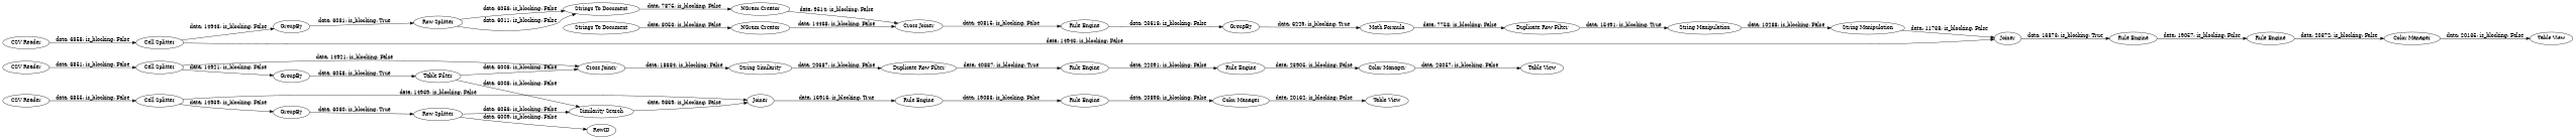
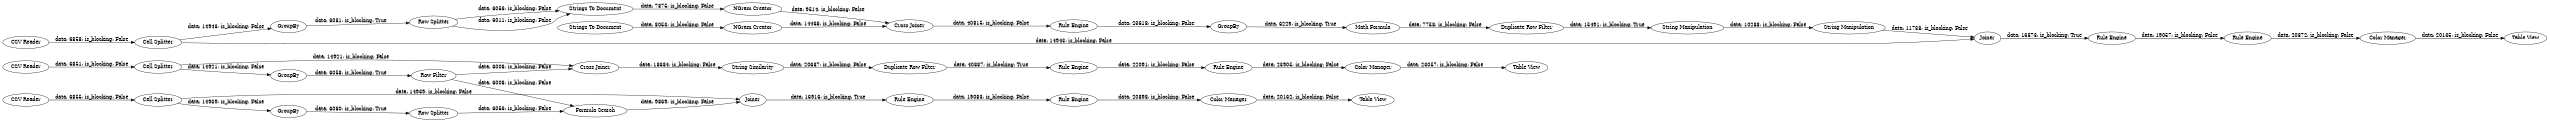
  digraph {
    rankdir=LR
    n1 [label="Duplicate Row Filter"]
    n2 [label="Rule Engine"]
    n3 [label="Rule Engine"]
    n4 [label="Duplicate Row Filter"]
    n5 [label="String Manipulation"]
    n6 [label="String Manipulation"]
    n7 [label=Joiner]
    n8 [label="Rule Engine"]
    n9 [label="Rule Engine"]
    n10 [label="NGram Creator"]
    n11 [label="Cross Joiner"]
    n12 [label="Rule Engine"]
    n13 [label="Strings To Document"]
    n14 [label="NGram Creator"]
    n15 [label="Color Manager"]
    n16 [label="Table View"]
    n17 [label="String Similarity"]
-   n18 [label="Similarity Search"]
+   n18 [label="Formula Search"]
    n19 [label=Joiner]
    n20 [label="Rule Engine"]
    n21 [label="Color Manager"]
    n22 [label=GroupBy]
    n23 [label="Row Splitter"]
    n24 [label="Strings To Document"]
    n25 [label="Table View"]
    n26 [label="CSV Reader"]
    n27 [label="Cell Splitter"]
    n28 [label="Color Manager"]
    n29 [label="Table View"]
    n30 [label=GroupBy]
    n31 [label="Math Formula"]
    n32 [label="Row Splitter"]
-   n33 [label=RowID]
    n34 [label="CSV Reader"]
    n35 [label="Cell Splitter"]
    n36 [label=GroupBy]
    n37 [label="Rule Engine"]
-   n38 [label="Table Filter"]
+   n38 [label="Row Filter"]
    n39 [label="Cross Joiner"]
    n40 [label=GroupBy]
    n41 [label="Cell Splitter"]
    n42 [label="CSV Reader"]
    n1 -> n2 [label="data: 40887; is_blocking: True"]
    n2 -> n3 [label="data: 22091; is_blocking: False"]
    n3 -> n15 [label="data: 23905; is_blocking: False"]
    n4 -> n5 [label="data: 15491; is_blocking: True"]
    n5 -> n6 [label="data: 10288; is_blocking: False"]
    n6 -> n7 [label="data: 11738; is_blocking: False"]
    n7 -> n8 [label="data: 16873; is_blocking: True"]
    n8 -> n9 [label="data: 19057; is_blocking: False"]
    n9 -> n21 [label="data: 20872; is_blocking: False"]
    n10 -> n11 [label="data: 14468; is_blocking: False"]
    n11 -> n12 [label="data: 40815; is_blocking: False"]
    n12 -> n30 [label="data: 23618; is_blocking: False"]
    n13 -> n10 [label="data: 8053; is_blocking: False"]
    n14 -> n11 [label="data: 9514; is_blocking: False"]
    n15 -> n16 [label="data: 23057; is_blocking: False"]
    n17 -> n1 [label="data: 20687; is_blocking: False"]
    n18 -> n19 [label="data: 9869; is_blocking: False"]
    n19 -> n20 [label="data: 16916; is_blocking: True"]
    n20 -> n37 [label="data: 19083; is_blocking: False"]
    n21 -> n25 [label="data: 20135; is_blocking: False"]
    n22 -> n23 [label="data: 6081; is_blocking: True"]
    n23 -> n24 [label="data: 6056; is_blocking: False"]
    n23 -> n24 [label="data: 6011; is_blocking: False"]
    n24 -> n14 [label="data: 7875; is_blocking: False"]
    n26 -> n27 [label="data: 6858; is_blocking: False"]
    n27 -> n7 [label="data: 14943; is_blocking: False"]
    n27 -> n22 [label="data: 14943; is_blocking: False"]
    n28 -> n29 [label="data: 20162; is_blocking: False"]
    n30 -> n31 [label="data: 6229; is_blocking: True"]
    n31 -> n4 [label="data: 7758; is_blocking: False"]
    n32 -> n18 [label="data: 6056; is_blocking: False"]
-   n32 -> n33 [label="data: 6009; is_blocking: False"]
    n34 -> n35 [label="data: 6855; is_blocking: False"]
    n35 -> n19 [label="data: 14939; is_blocking: False"]
    n35 -> n36 [label="data: 14939; is_blocking: False"]
    n36 -> n32 [label="data: 6080; is_blocking: True"]
    n37 -> n28 [label="data: 20898; is_blocking: False"]
    n38 -> n18 [label="data: 6008; is_blocking: False"]
    n38 -> n39 [label="data: 6008; is_blocking: False"]
    n39 -> n17 [label="data: 18684; is_blocking: False"]
    n40 -> n38 [label="data: 6058; is_blocking: True"]
    n41 -> n39 [label="data: 14921; is_blocking: False"]
    n41 -> n40 [label="data: 14921; is_blocking: False"]
    n42 -> n41 [label="data: 6851; is_blocking: False"]
  }
